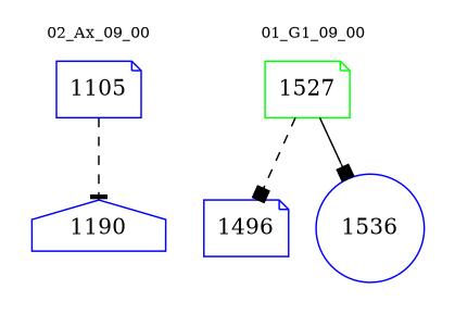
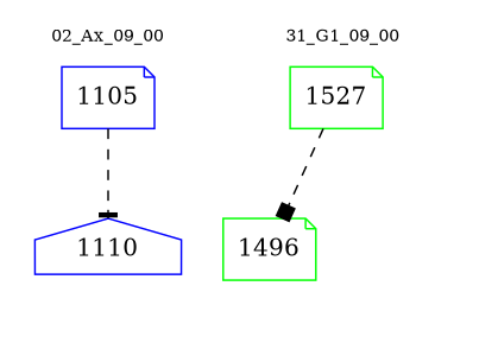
  digraph {
    node [color=blue shape=note]
    edge [arrowhead=box color=black style=dashed]
    n1 [label=1105]
-   n2 [label=1190 shape=house]
+   n2 [label=1110 shape=house]
    n3 [color=green label=1527]
-   n4 [label=1496]
-   n5 [label=1536 shape=circle]
+   n4 [color=green label=1496]
    subgraph cluster_1 {
      color=white
      fontsize=10
      label="02_Ax_09_00"
      n1
      n2
    }
    subgraph cluster_2 {
      color=white
      fontsize=10
-     label="01_G1_09_00"
+     label="31_G1_09_00"
      n3
      n4
-     n5
    }
    n1 -> n2 [arrowhead=tee]
    n3 -> n4
-   n3 -> n5 [style=solid]
  }
